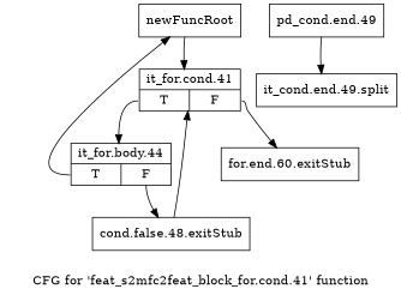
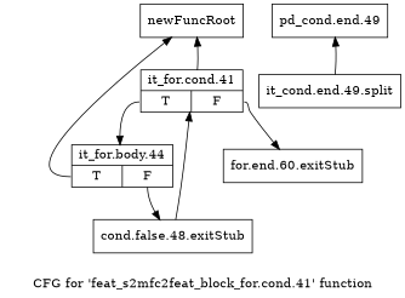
  digraph {
    label="CFG for 'feat_s2mfc2feat_block_for.cond.41' function"
    node [shape=record]
    n1 [label="{newFuncRoot}"]
    n2 [label="{it_for.cond.41|{<s0>T|<s1>F}}"]
    n3 [label="{for.end.60.exitStub}"]
    n4 [label="{it_for.body.44|{<s0>T|<s1>F}}"]
    n5 [label="{cond.false.48.exitStub}"]
    n6 [label="{pd_cond.end.49}"]
    n7 [label="{it_cond.end.49.split}"]
-   n1 -> n2
+   n2 -> n1
    n2 -> n3 [tailport=s1]
    n2 -> n4 [tailport=s0]
    n4 -> n1 [tailport=s0]
    n4 -> n5 [tailport=s1]
    n5 -> n2
-   n6 -> n7
+   n7 -> n6
  }
